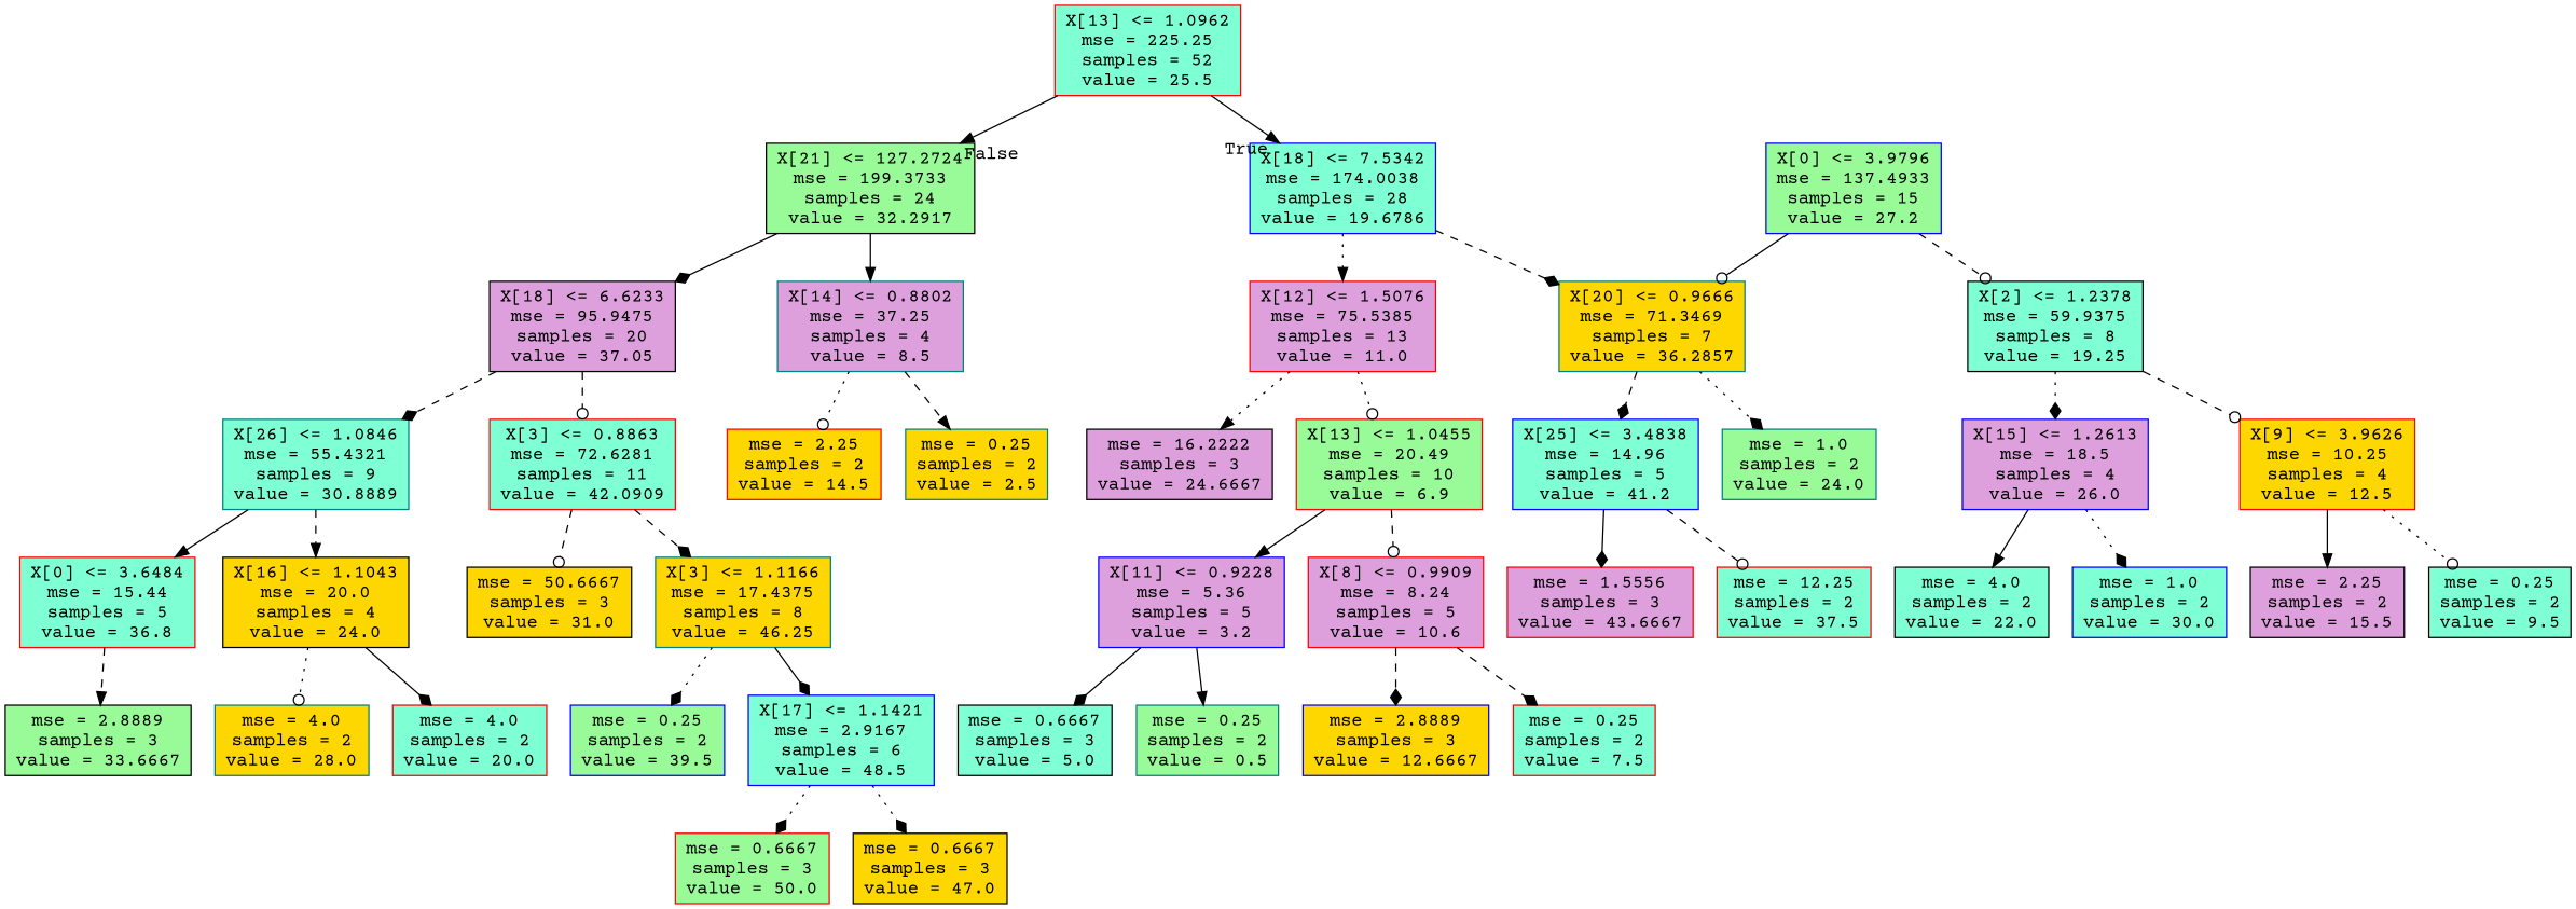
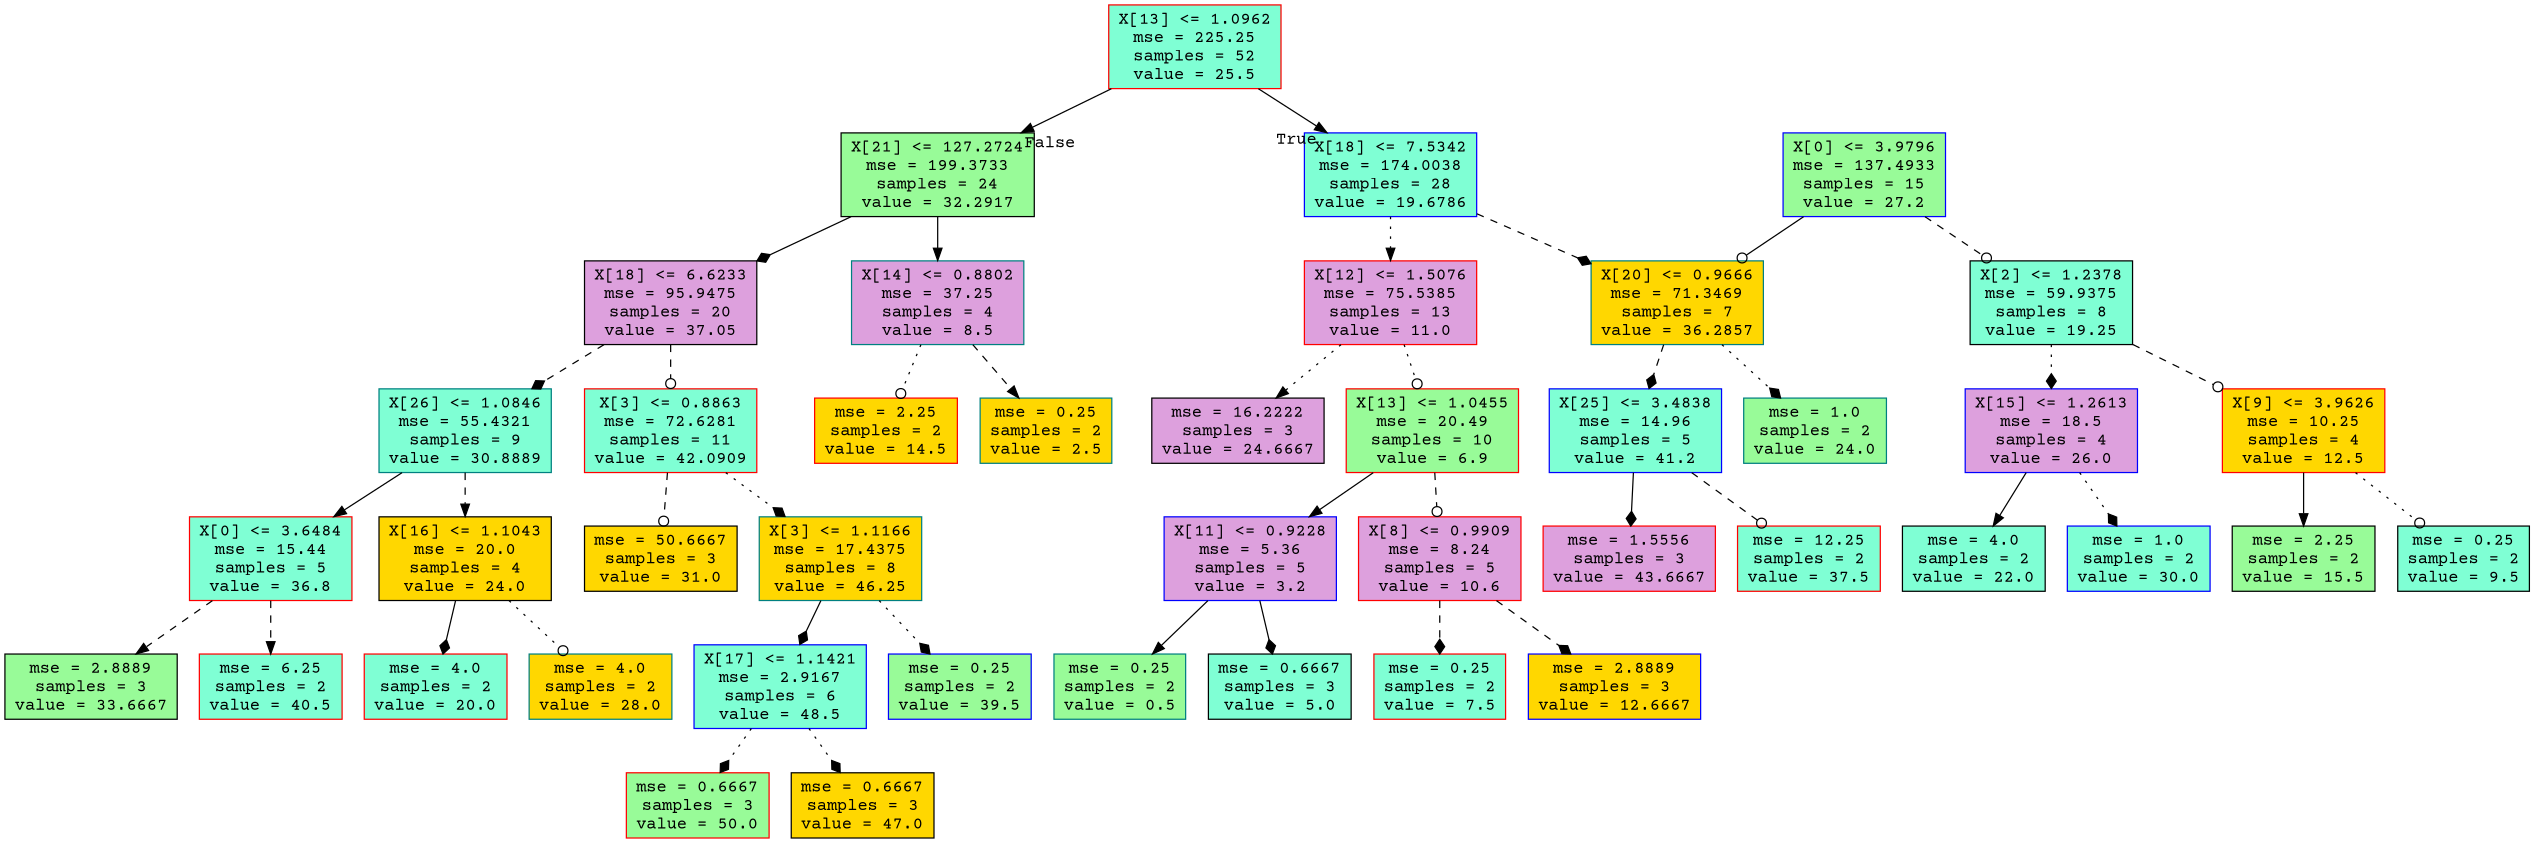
  digraph {
    fontname="Courier Prime"
    node [color=red fillcolor=aquamarine fontname="Courier Prime" shape=box style=filled]
    edge [arrowhead=diamond fontname="Courier Prime" style=dashed]
    n1 [label="X[13] <= 1.0962\nmse = 225.25\nsamples = 52\nvalue = 25.5"]
    n2 [color=blue label="X[18] <= 7.5342\nmse = 174.0038\nsamples = 28\nvalue = 19.6786"]
    n3 [color=black fillcolor=palegreen label="X[21] <= 127.2724\nmse = 199.3733\nsamples = 24\nvalue = 32.2917"]
    n4 [fillcolor=plum label="X[12] <= 1.5076\nmse = 75.5385\nsamples = 13\nvalue = 11.0"]
    n5 [color=teal fillcolor=gold label="X[20] <= 0.9666\nmse = 71.3469\nsamples = 7\nvalue = 36.2857"]
    n6 [color=teal fillcolor=plum label="X[14] <= 0.8802\nmse = 37.25\nsamples = 4\nvalue = 8.5"]
    n7 [color=black fillcolor=plum label="X[18] <= 6.6233\nmse = 95.9475\nsamples = 20\nvalue = 37.05"]
    n8 [color=blue fillcolor=palegreen label="X[0] <= 3.9796\nmse = 137.4933\nsamples = 15\nvalue = 27.2"]
    n9 [color=black label="X[2] <= 1.2378\nmse = 59.9375\nsamples = 8\nvalue = 19.25"]
    n10 [color=black fillcolor=plum label="mse = 16.2222\nsamples = 3\nvalue = 24.6667"]
    n11 [fillcolor=palegreen label="X[13] <= 1.0455\nmse = 20.49\nsamples = 10\nvalue = 6.9"]
    n12 [color=blue fillcolor=plum label="X[15] <= 1.2613\nmse = 18.5\nsamples = 4\nvalue = 26.0"]
    n13 [fillcolor=gold label="X[9] <= 3.9626\nmse = 10.25\nsamples = 4\nvalue = 12.5"]
    n14 [color=blue label="X[25] <= 3.4838\nmse = 14.96\nsamples = 5\nvalue = 41.2"]
    n15 [color=teal fillcolor=palegreen label="mse = 1.0\nsamples = 2\nvalue = 24.0"]
    n16 [color=black label="mse = 4.0\nsamples = 2\nvalue = 22.0"]
    n17 [color=blue label="mse = 1.0\nsamples = 2\nvalue = 30.0"]
-   n18 [color=black fillcolor=plum label="mse = 2.25\nsamples = 2\nvalue = 15.5"]
+   n18 [color=black fillcolor=palegreen label="mse = 2.25\nsamples = 2\nvalue = 15.5"]
    n19 [color=black label="mse = 0.25\nsamples = 2\nvalue = 9.5"]
    n20 [fillcolor=plum label="mse = 1.5556\nsamples = 3\nvalue = 43.6667"]
    n21 [label="mse = 12.25\nsamples = 2\nvalue = 37.5"]
    n22 [color=blue fillcolor=plum label="X[11] <= 0.9228\nmse = 5.36\nsamples = 5\nvalue = 3.2"]
    n23 [fillcolor=plum label="X[8] <= 0.9909\nmse = 8.24\nsamples = 5\nvalue = 10.6"]
    n24 [color=teal fillcolor=palegreen label="mse = 0.25\nsamples = 2\nvalue = 0.5"]
    n25 [color=black label="mse = 0.6667\nsamples = 3\nvalue = 5.0"]
    n26 [label="mse = 0.25\nsamples = 2\nvalue = 7.5"]
    n27 [color=blue fillcolor=gold label="mse = 2.8889\nsamples = 3\nvalue = 12.6667"]
    n28 [fillcolor=gold label="mse = 2.25\nsamples = 2\nvalue = 14.5"]
    n29 [color=teal fillcolor=gold label="mse = 0.25\nsamples = 2\nvalue = 2.5"]
    n30 [color=teal label="X[26] <= 1.0846\nmse = 55.4321\nsamples = 9\nvalue = 30.8889"]
    n31 [label="X[3] <= 0.8863\nmse = 72.6281\nsamples = 11\nvalue = 42.0909"]
    n32 [label="X[0] <= 3.6484\nmse = 15.44\nsamples = 5\nvalue = 36.8"]
    n33 [color=black fillcolor=gold label="X[16] <= 1.1043\nmse = 20.0\nsamples = 4\nvalue = 24.0"]
    n34 [color=black fillcolor=gold label="mse = 50.6667\nsamples = 3\nvalue = 31.0"]
    n35 [color=teal fillcolor=gold label="X[3] <= 1.1166\nmse = 17.4375\nsamples = 8\nvalue = 46.25"]
    n36 [color=black fillcolor=palegreen label="mse = 2.8889\nsamples = 3\nvalue = 33.6667"]
+   n37 [label="mse = 6.25\nsamples = 2\nvalue = 40.5"]
    n38 [label="mse = 4.0\nsamples = 2\nvalue = 20.0"]
    n39 [color=teal fillcolor=gold label="mse = 4.0\nsamples = 2\nvalue = 28.0"]
    n40 [color=blue label="X[17] <= 1.1421\nmse = 2.9167\nsamples = 6\nvalue = 48.5"]
    n41 [color=blue fillcolor=palegreen label="mse = 0.25\nsamples = 2\nvalue = 39.5"]
    n42 [fillcolor=palegreen label="mse = 0.6667\nsamples = 3\nvalue = 50.0"]
    n43 [color=black fillcolor=gold label="mse = 0.6667\nsamples = 3\nvalue = 47.0"]
    n1 -> n2 [arrowhead=normal headlabel=True labelangle=45 labeldistance=2.5 style=solid]
    n1 -> n3 [arrowhead=normal headlabel=False labelangle=-45 labeldistance=2.5 style=solid]
    n2 -> n4 [arrowhead=normal style=dotted]
    n2 -> n5
    n3 -> n6 [arrowhead=normal style=solid]
    n3 -> n7 [style=solid]
    n4 -> n10 [arrowhead=normal style=dotted]
    n4 -> n11 [arrowhead=odot style=dotted]
    n5 -> n14
    n5 -> n15 [style=dotted]
    n6 -> n28 [arrowhead=odot style=dotted]
    n6 -> n29 [arrowhead=normal]
    n7 -> n30
    n7 -> n31 [arrowhead=odot]
    n8 -> n5 [arrowhead=odot style=solid]
    n8 -> n9 [arrowhead=odot]
    n9 -> n12 [style=dotted]
    n9 -> n13 [arrowhead=odot]
    n11 -> n22 [arrowhead=normal style=solid]
    n11 -> n23 [arrowhead=odot]
    n12 -> n16 [arrowhead=normal style=solid]
    n12 -> n17 [style=dotted]
    n13 -> n18 [arrowhead=normal style=solid]
    n13 -> n19 [arrowhead=odot style=dotted]
    n14 -> n20 [style=solid]
    n14 -> n21 [arrowhead=odot]
    n22 -> n24 [arrowhead=normal style=solid]
    n22 -> n25 [style=solid]
    n23 -> n26
    n23 -> n27
    n30 -> n32 [arrowhead=normal style=solid]
    n30 -> n33 [arrowhead=normal]
    n31 -> n34 [arrowhead=odot]
-   n31 -> n35
+   n31 -> n35 [style=dotted]
    n32 -> n36 [arrowhead=normal]
+   n32 -> n37 [arrowhead=normal]
    n33 -> n38 [style=solid]
    n33 -> n39 [arrowhead=odot style=dotted]
    n35 -> n40 [style=solid]
    n35 -> n41 [style=dotted]
    n40 -> n42 [style=dotted]
    n40 -> n43 [style=dotted]
  }
